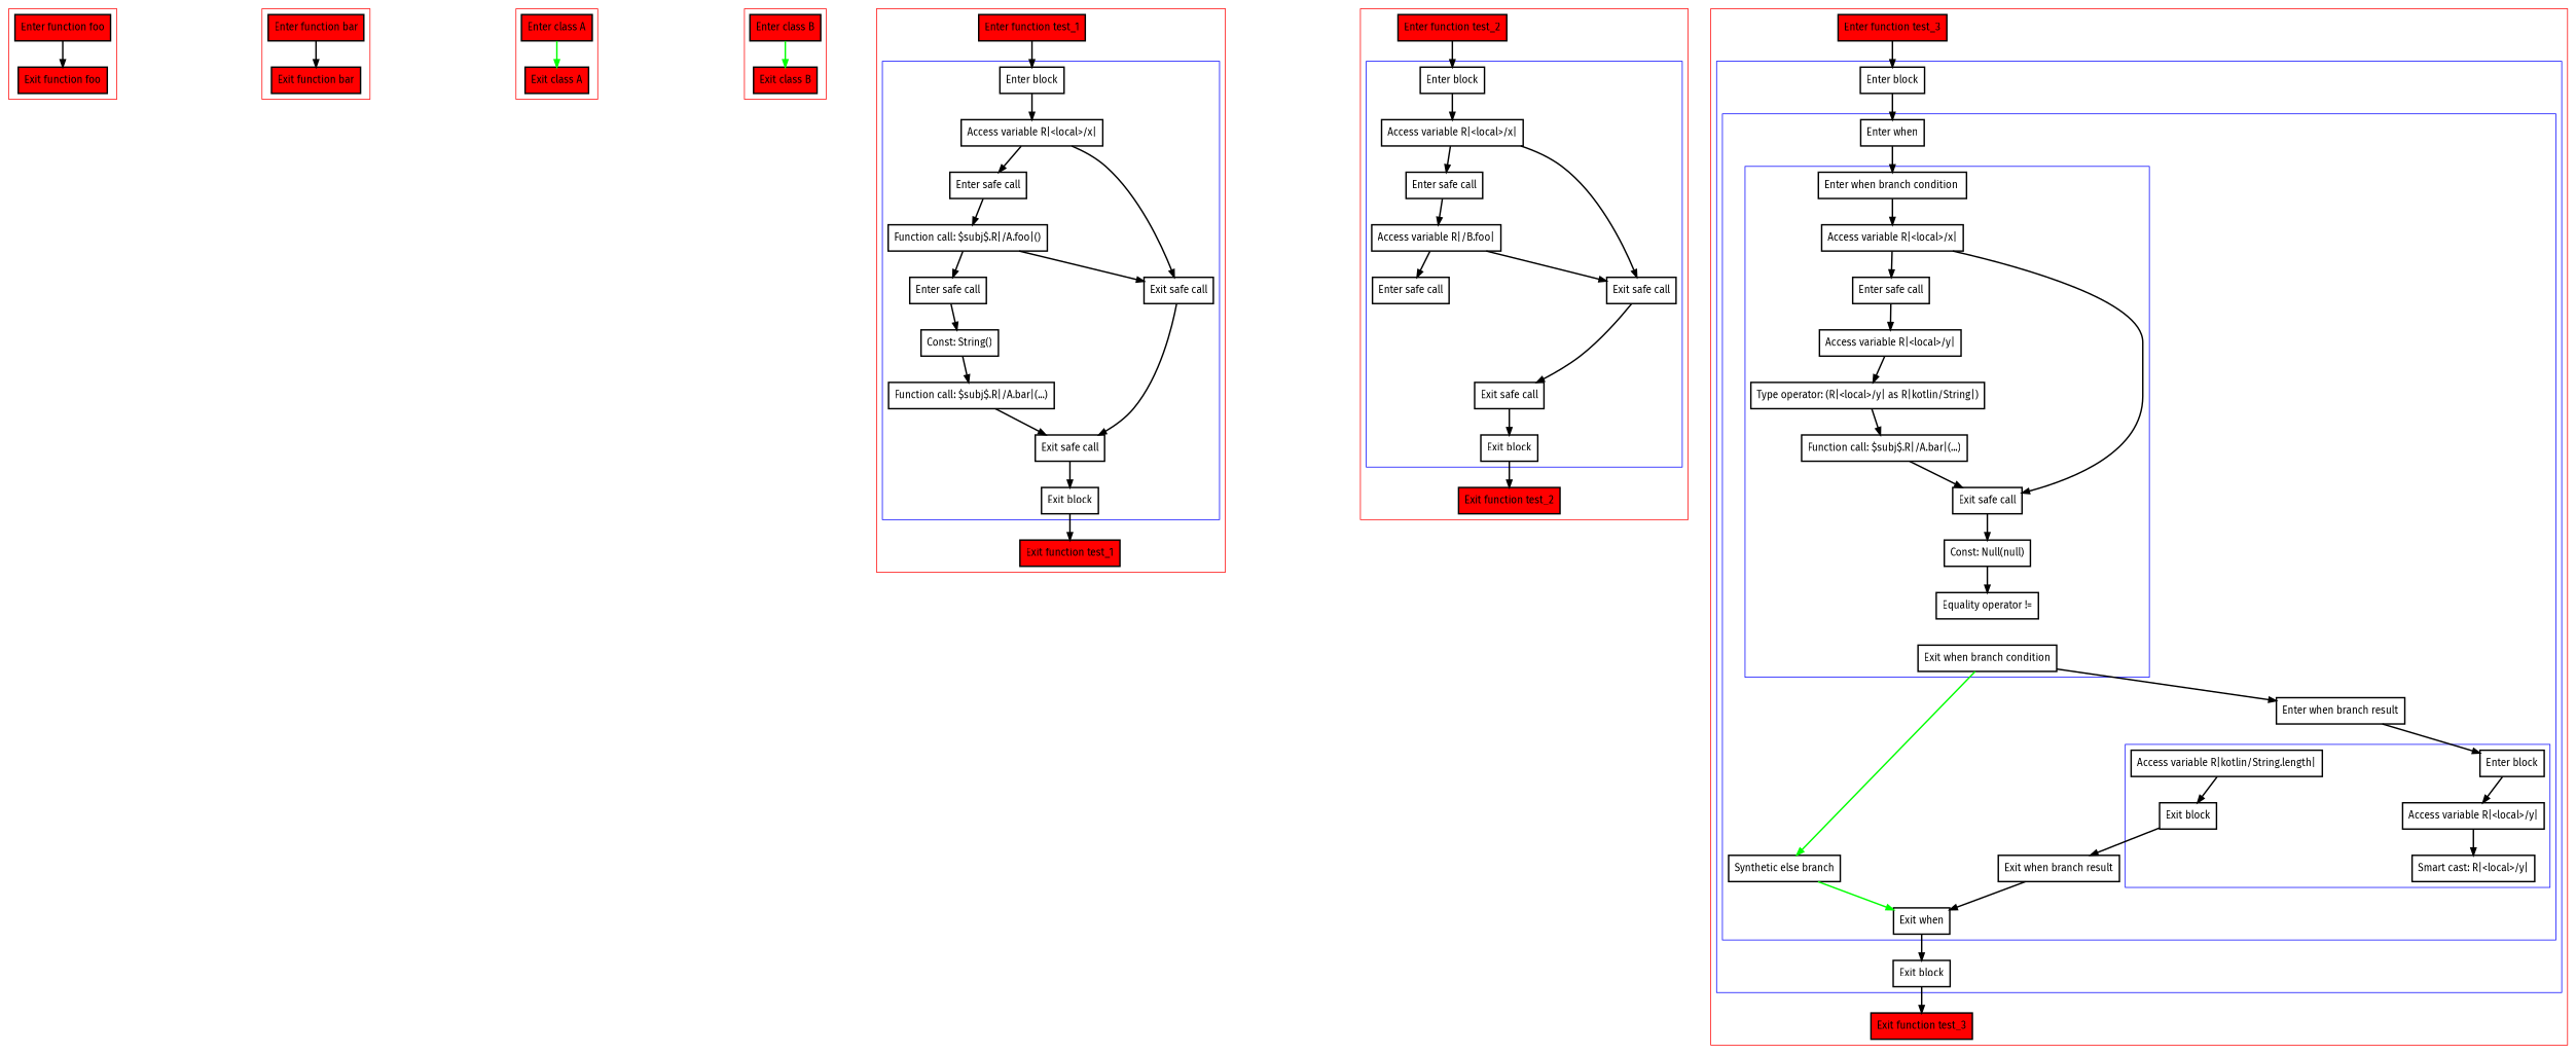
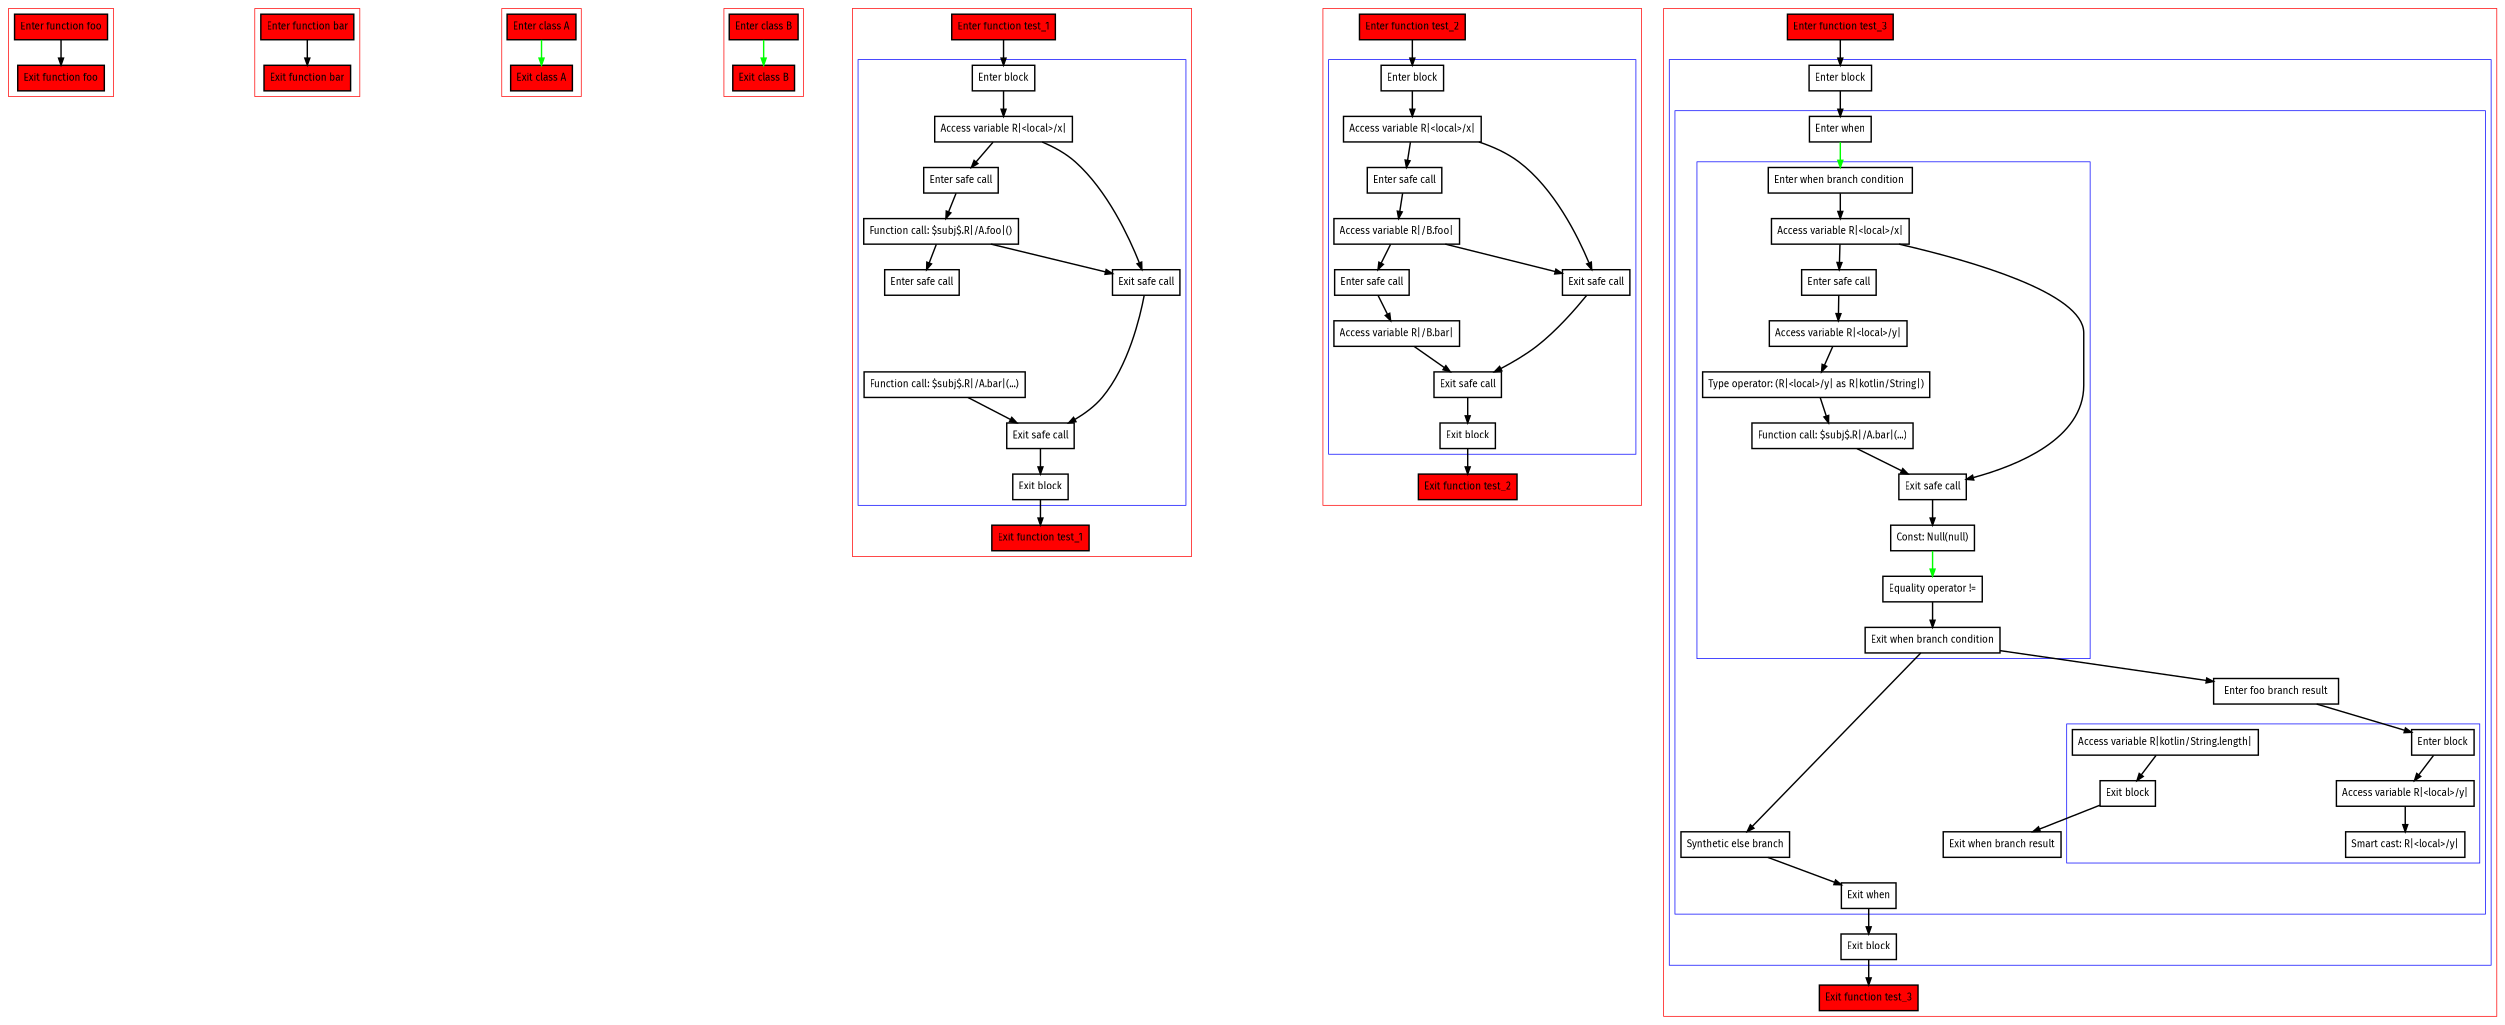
  digraph {
    fontname="Fira Sans"
    nodesep=3
    node [fontname="Fira Sans" penwidth=2 shape=box]
    edge [fontname="Fira Sans" penwidth=2]
    n1 [fillcolor=red label="Enter function foo" style=filled]
    n2 [fillcolor=red label="Exit function foo" style=filled]
    n3 [fillcolor=red label="Enter function bar" style=filled]
    n4 [fillcolor=red label="Exit function bar" style=filled]
    n5 [fillcolor=red label="Enter class A" style=filled]
    n6 [fillcolor=red label="Exit class A" style=filled]
    n7 [fillcolor=red label="Enter class B" style=filled]
    n8 [fillcolor=red label="Exit class B" style=filled]
    n9 [label="Enter block"]
    n10 [label="Access variable R|<local>/x|"]
    n11 [label="Enter safe call"]
    n12 [label="Function call: $subj$.R|/A.foo|()"]
    n13 [label="Enter safe call"]
-   n14 [label="Const: String()"]
    n15 [label="Function call: $subj$.R|/A.bar|(...)"]
    n16 [label="Exit safe call"]
    n17 [label="Exit safe call"]
    n18 [label="Exit block"]
    n19 [fillcolor=red label="Enter function test_1" style=filled]
    n20 [fillcolor=red label="Exit function test_1" style=filled]
    n21 [label="Enter block"]
    n22 [label="Access variable R|<local>/x|"]
    n23 [label="Enter safe call"]
    n24 [label="Access variable R|/B.foo|"]
    n25 [label="Enter safe call"]
+   n26 [label="Access variable R|/B.bar|"]
    n27 [label="Exit safe call"]
    n28 [label="Exit safe call"]
    n29 [label="Exit block"]
    n30 [fillcolor=red label="Enter function test_2" style=filled]
    n31 [fillcolor=red label="Exit function test_2" style=filled]
    n32 [label="Enter when branch condition "]
    n33 [label="Access variable R|<local>/x|"]
    n34 [label="Enter safe call"]
    n35 [label="Access variable R|<local>/y|"]
    n36 [label="Type operator: (R|<local>/y| as R|kotlin/String|)"]
    n37 [label="Function call: $subj$.R|/A.bar|(...)"]
    n38 [label="Exit safe call"]
    n39 [label="Const: Null(null)"]
    n40 [label="Equality operator !="]
    n41 [label="Exit when branch condition"]
    n42 [label="Enter block"]
    n43 [label="Access variable R|<local>/y|"]
    n44 [label="Smart cast: R|<local>/y|"]
    n45 [label="Access variable R|kotlin/String.length|"]
    n46 [label="Exit block"]
    n47 [label="Enter when"]
    n48 [label="Synthetic else branch"]
-   n49 [label="Enter when branch result"]
+   n49 [label="Enter foo branch result"]
    n50 [label="Exit when branch result"]
    n51 [label="Exit when"]
    n52 [label="Enter block"]
    n53 [label="Exit block"]
    n54 [fillcolor=red label="Enter function test_3" style=filled]
    n55 [fillcolor=red label="Exit function test_3" style=filled]
    subgraph cluster_1 {
      color=red
      n1
      n2
    }
    subgraph cluster_2 {
      color=red
      n3
      n4
    }
    subgraph cluster_3 {
      color=red
      n5
      n6
    }
    subgraph cluster_4 {
      color=red
      n7
      n8
    }
    subgraph cluster_5 {
      color=red
      n19
      n20
      subgraph cluster_6 {
        color=blue
        n9
        n10
        n11
        n12
        n13
-       n14
        n15
        n16
        n17
        n18
      }
    }
    subgraph cluster_7 {
      color=red
      n30
      n31
      subgraph cluster_8 {
        color=blue
        n21
        n22
        n23
        n24
        n25
+       n26
        n27
        n28
        n29
      }
    }
    subgraph cluster_9 {
      color=red
      n54
      n55
      subgraph cluster_10 {
        color=blue
        n52
        n53
        subgraph cluster_11 {
          color=blue
          n47
          n48
          n49
          n50
          n51
          subgraph cluster_12 {
            color=blue
            n32
            n33
            n34
            n35
            n36
            n37
            n38
            n39
            n40
            n41
          }
          subgraph cluster_13 {
            color=blue
            n42
            n43
            n44
            n45
            n46
          }
        }
      }
    }
    n1 -> n2
    n3 -> n4
    n5 -> n6 [color=green]
    n7 -> n8 [color=green]
    n9 -> n10
    n10 -> n11
    n10 -> n16
    n11 -> n12
    n12 -> n13
    n12 -> n16
-   n13 -> n14
-   n14 -> n15
    n15 -> n17
    n16 -> n17
    n17 -> n18
    n18 -> n20
    n19 -> n9
    n21 -> n22
    n22 -> n23
    n22 -> n27
    n23 -> n24
    n24 -> n25
    n24 -> n27
+   n25 -> n26
+   n26 -> n28
    n27 -> n28
    n28 -> n29
    n29 -> n31
    n30 -> n21
    n32 -> n33
    n33 -> n34
    n33 -> n38
    n34 -> n35
    n35 -> n36
    n36 -> n37
    n37 -> n38
    n38 -> n39
-   n39 -> n40
-   n41 -> n48 [color=green]
+   n39 -> n40 [color=green]
+   n40 -> n41
+   n41 -> n48
    n41 -> n49
    n42 -> n43
    n43 -> n44
    n45 -> n46
    n46 -> n50
-   n47 -> n32
-   n48 -> n51 [color=green]
+   n47 -> n32 [color=green]
+   n48 -> n51
    n49 -> n42
-   n50 -> n51
    n51 -> n53
    n52 -> n47
    n53 -> n55
    n54 -> n52
  }
